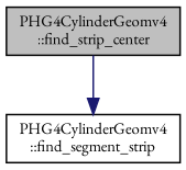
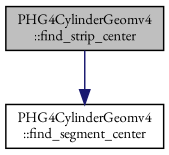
  digraph {
    rankdir=TB
    fontname="EB Garamond"
    node [color=black fontname="EB Garamond" fontsize=10 shape=record]
    n1 [fillcolor=grey75 fontcolor=black height=0.2 label="PHG4CylinderGeomv4\l::find_strip_center" style=filled width=0.4]
-   n2 [height=0.2 label="PHG4CylinderGeomv4\l::find_segment_strip" width=0.4]
+   n2 [height=0.2 label="PHG4CylinderGeomv4\l::find_segment_center" width=0.4]
    n1 -> n2 [color=midnightblue fontname="EB Garamond" fontsize=10 labelfontname=FreeSans labelfontsize=10 style=solid]
  }
